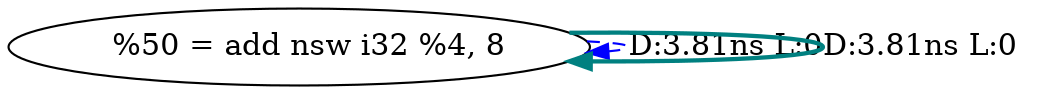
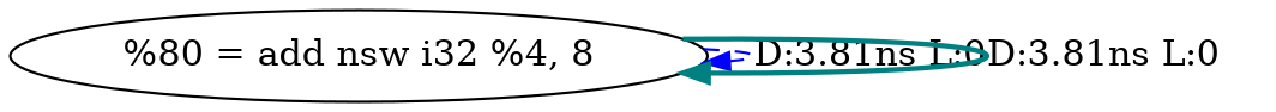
  digraph {
-   n1 [label="  %50 = add nsw i32 %4, 8" color=black]
+   n1 [label="%80 = add nsw i32 %4, 8" color=black]
    n1 -> n1 [color=blue label="D:3.81ns L:0" style=dashed]
    n1 -> n1 [color=teal label="D:3.81ns L:0" style=bold]
  }
